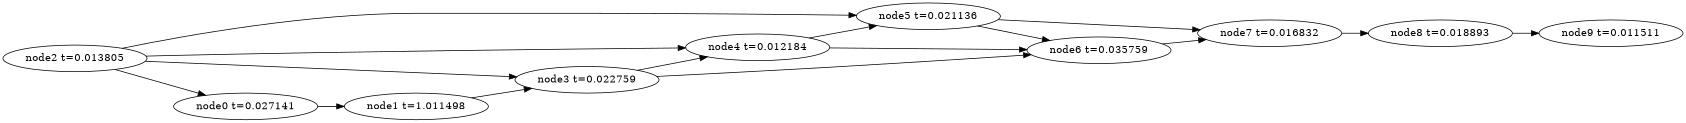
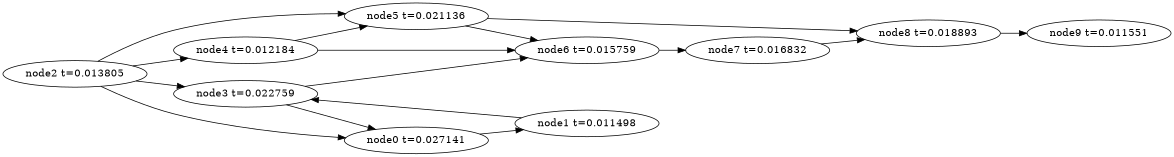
  digraph {
    rankdir=LR
-   n1 [label="node9 t=0.011511"]
+   n1 [label="node9 t=0.011551"]
    n2 [label="node8 t=0.018893"]
    n3 [label="node7 t=0.016832"]
-   n4 [label="node6 t=0.035759"]
+   n4 [label="node6 t=0.015759"]
    n5 [label="node5 t=0.021136"]
    n6 [label="node4 t=0.012184"]
    n7 [label="node3 t=0.022759"]
    n8 [label="node2 t=0.013805"]
    n9 [label="node0 t=0.027141"]
-   n10 [label="node1 t=1.011498"]
+   n10 [label="node1 t=0.011498"]
    n2 -> n1
    n3 -> n2
    n4 -> n3
-   n5 -> n3
+   n5 -> n2
    n5 -> n4
    n6 -> n4
    n6 -> n5
    n7 -> n4
-   n7 -> n6
+   n7 -> n9
    n8 -> n5
    n8 -> n6
    n8 -> n7
    n8 -> n9
    n9 -> n10
    n10 -> n7
  }
